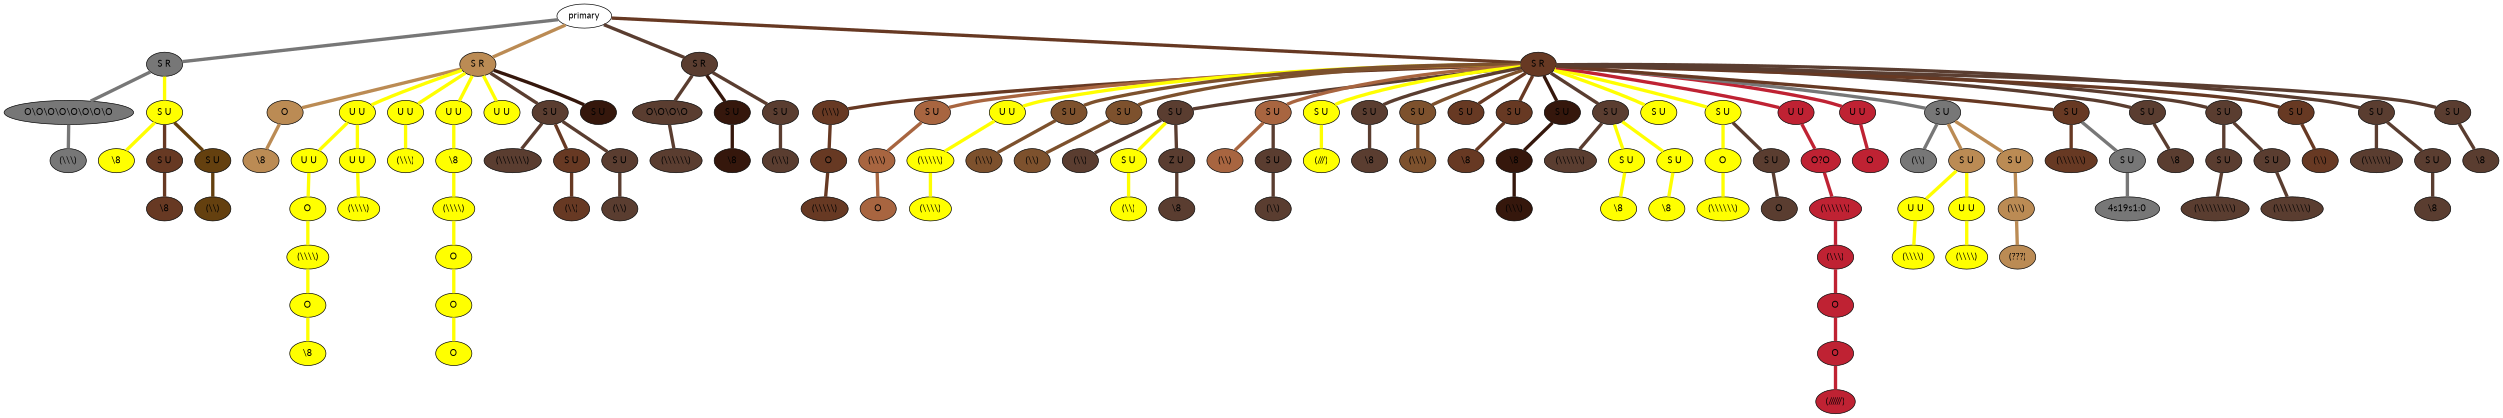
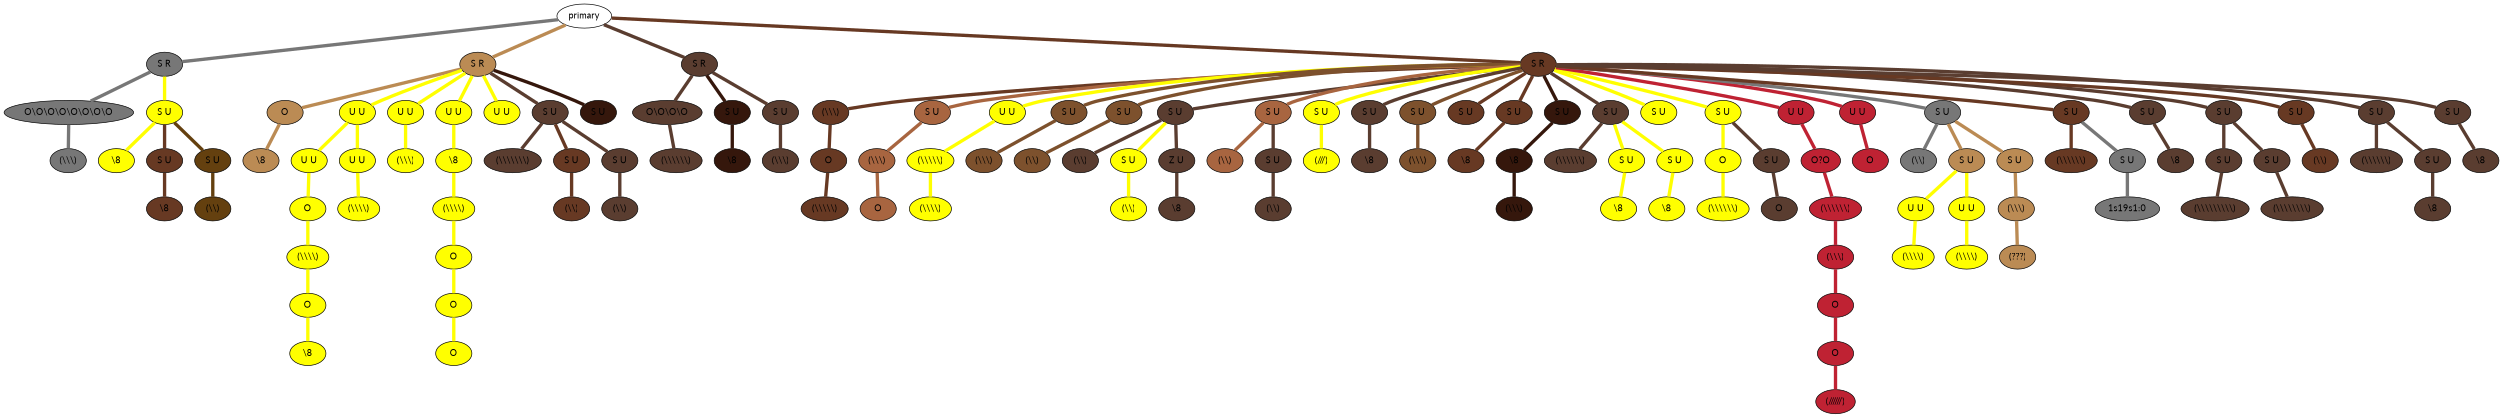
  graph {
    rankdir=TB
    fontname=Lato
    node [fillcolor=yellow style=filled fontname=Lato]
    edge [color=yellow penwidth=5 fontname=Lato]
    n1 [fillcolor="#777777" label="S R"]
    primary [fillcolor="" style=""]
    n3 [fillcolor="#BB8B54" label="S R"]
    n4 [fillcolor="#5A3D30" label="S R"]
    n5 [fillcolor="#673923" label="S R"]
    n6 [fillcolor="#777777" label="O\\O\\O\\O\\O\\O\\O\\O"]
    n7 [label="S U"]
    n8 [fillcolor="#777777" label="(\\\\\\)"]
    n9 [label="\\8"]
    n10 [fillcolor="#673923" label="S U"]
    n11 [fillcolor="#64400F" label="S U"]
    n12 [fillcolor="#673923" label="\\8"]
    n13 [fillcolor="#64400F" label="(\\\\)"]
    n14 [fillcolor="#BB8B54" label=O]
    n15 [label="U U"]
    n16 [label="U U"]
    n17 [label="U U"]
    n18 [label="U U"]
    n19 [fillcolor="#5A3D30" label="S U"]
    n20 [fillcolor="#35170C" label="S U"]
    n21 [fillcolor="#BB8B54" label="\\8"]
    n22 [label="U U"]
    n23 [label="U U"]
    n24 [label=O]
    n25 [label="(\\\\\\\\)"]
    n26 [label=O]
    n27 [label="\\8"]
    n28 [label="(\\\\\\\\)"]
    n29 [label="(\\\\\\)"]
    n30 [label="\\8"]
    n31 [label="(\\\\\\\\)"]
    n32 [label=O]
    n33 [label=O]
    n34 [label=O]
    n35 [fillcolor="#5A3D30" label="(\\\\\\\\\\\\\\)"]
    n36 [fillcolor="#673923" label="S U"]
    n37 [fillcolor="#5A3D30" label="S U"]
    n38 [fillcolor="#673923" label="(\\\\)"]
    n39 [fillcolor="#5A3D30" label="(\\\\)"]
    n40 [fillcolor="#5A3D30" label="O\\O\\O\\O"]
    n41 [fillcolor="#35170C" label="S U"]
    n42 [fillcolor="#5A3D30" label="S U"]
    n43 [fillcolor="#5A3D30" label="(\\\\\\\\\\\\)"]
    n44 [fillcolor="#35170C" label="\\8"]
    n45 [fillcolor="#5A3D30" label="(\\\\\\)"]
    n46 [fillcolor="#673923" label="(\\\\\\)"]
    n47 [fillcolor="#A86540" label="S U"]
    n48 [label="U U"]
    n49 [fillcolor="#7D512D" label="S U"]
    n50 [fillcolor="#7D512D" label="S U"]
    n51 [fillcolor="#5A3D30" label="S U"]
    n52 [fillcolor="#A86540" label="S U"]
    n53 [label="S U"]
    n54 [fillcolor="#5A3D30" label="S U"]
    n55 [fillcolor="#7D512D" label="S U"]
    n56 [fillcolor="#673923" label="S U"]
    n57 [fillcolor="#673923" label="S U"]
    n58 [fillcolor="#35170C" label="S U"]
    n59 [fillcolor="#5A3D30" label="S U"]
    n60 [label="S U"]
    n61 [label="S U"]
    n62 [fillcolor="#BF2233" label="U U"]
    n63 [fillcolor="#BF2233" label="U U"]
    n64 [fillcolor="#777777" label="S U"]
    n65 [fillcolor="#673923" label="S U"]
    n66 [fillcolor="#5A3D30" label="S U"]
    n67 [fillcolor="#5A3D30" label="S U"]
    n68 [fillcolor="#673923" label="S U"]
    n69 [fillcolor="#5A3D30" label="S U"]
    n70 [fillcolor="#5A3D30" label="S U"]
    n71 [fillcolor="#673923" label=O]
    n72 [fillcolor="#673923" label="(\\\\\\\\\\)"]
    n73 [fillcolor="#A86540" label="(\\\\\\)"]
    n74 [fillcolor="#A86540" label=O]
    n75 [label="(\\\\\\\\\\)"]
    n76 [label="(\\\\\\\\)"]
    n77 [fillcolor="#7D512D" label="(\\\\\\)"]
    n78 [fillcolor="#7D512D" label="(\\\\)"]
    n79 [fillcolor="#5A3D30" label="(\\\\)"]
    n80 [label="S U"]
    n81 [fillcolor="#5A3D30" label="Z U"]
    n82 [label="(\\\\)"]
    n83 [fillcolor="#5A3D30" label="\\8"]
    n84 [fillcolor="#A86540" label="(\\\\)"]
    n85 [fillcolor="#5A3D30" label="S U"]
    n86 [fillcolor="#5A3D30" label="(\\\\)"]
    n87 [label="(///)"]
    n88 [fillcolor="#5A3D30" label="\\8"]
    n89 [fillcolor="#7D512D" label="(\\\\\\)"]
    n90 [fillcolor="#673923" label="\\8"]
    n91 [fillcolor="#35170C" label="\\8"]
    n92 [fillcolor="#35170C" label="(\\\\\\)"]
    n93 [fillcolor="#5A3D30" label="(\\\\\\\\\\\\)"]
    n94 [label="S U"]
    n95 [label="S U"]
    n96 [label="\\8"]
    n97 [label="\\8"]
    n98 [label=O]
    n99 [fillcolor="#5A3D30" label="S U"]
    n100 [label="(\\\\\\\\\\\\)"]
    n101 [fillcolor="#5A3D30" label=O]
    n102 [fillcolor="#BF2233" label="O?O"]
    n103 [fillcolor="#BF2233" label="(\\\\\\\\\\\\)"]
    n104 [fillcolor="#BF2233" label="(\\\\\\)"]
    n105 [fillcolor="#BF2233" label=O]
    n106 [fillcolor="#BF2233" label=O]
    n107 [fillcolor="#BF2233" label="(//////)"]
    n108 [fillcolor="#BF2233" label=O]
    n109 [fillcolor="#777777" label="(\\\\)"]
    n110 [fillcolor="#BB8B54" label="S U"]
    n111 [fillcolor="#BB8B54" label="S U"]
    n112 [label="U U"]
    n113 [label="U U"]
    n114 [label="(\\\\\\\\)"]
    n115 [label="(\\\\\\\\)"]
    n116 [fillcolor="#BB8B54" label="(\\\\\\)"]
    n117 [fillcolor="#BB8B54" label="(???)"]
    n118 [fillcolor="#673923" label="(\\\\\\\\\\\\)"]
    n119 [fillcolor="#777777" label="S U"]
-   "4s19s1:0" [fillcolor="#777777"]
+   "4s19s1:0" [fillcolor="#777777" label="1s19s1:0"]
    n121 [fillcolor="#5A3D30" label="\\8"]
    n122 [fillcolor="#5A3D30" label="S U"]
    n123 [fillcolor="#5A3D30" label="S U"]
    n124 [fillcolor="#5A3D30" label="(\\\\\\\\\\\\\\\\\\)"]
    n125 [fillcolor="#5A3D30" label="(\\\\\\\\\\\\\\\\)"]
    n126 [fillcolor="#673923" label="(\\\\)"]
    n127 [fillcolor="#5A3D30" label="(\\\\\\\\\\\\)"]
    n128 [fillcolor="#5A3D30" label="S U"]
    n129 [fillcolor="#5A3D30" label="\\8"]
    n130 [fillcolor="#5A3D30" label="\\8"]
    n1 -- n6 [color="#777777"]
    n1 -- n7
    primary -- n1 [color="#777777"]
    primary -- n3 [color="#BB8B54"]
    primary -- n4 [color="#5A3D30"]
    primary -- n5 [color="#673923"]
    n3 -- n14 [color="#BB8B54"]
    n3 -- n15
    n3 -- n16
    n3 -- n17
    n3 -- n18
    n3 -- n19 [color="#5A3D30"]
    n3 -- n20 [color="#35170C"]
    n4 -- n40 [color="#5A3D30"]
    n4 -- n41 [color="#35170C"]
    n4 -- n42 [color="#5A3D30"]
    n5 -- n46 [color="#673923"]
    n5 -- n47 [color="#A86540"]
    n5 -- n48
    n5 -- n49 [color="#7D512D"]
    n5 -- n50 [color="#7D512D"]
    n5 -- n51 [color="#5A3D30"]
    n5 -- n52 [color="#A86540"]
    n5 -- n53
    n5 -- n54 [color="#5A3D30"]
    n5 -- n55 [color="#7D512D"]
    n5 -- n56 [color="#673923"]
    n5 -- n57 [color="#673923"]
    n5 -- n58 [color="#35170C"]
    n5 -- n59 [color="#5A3D30"]
    n5 -- n60
    n5 -- n61
    n5 -- n62 [color="#BF2233"]
    n5 -- n63 [color="#BF2233"]
    n5 -- n64 [color="#777777"]
    n5 -- n65 [color="#673923"]
    n5 -- n66 [color="#5A3D30"]
    n5 -- n67 [color="#5A3D30"]
    n5 -- n68 [color="#673923"]
    n5 -- n69 [color="#5A3D30"]
    n5 -- n70 [color="#5A3D30"]
    n6 -- n8 [color="#777777"]
    n7 -- n9
    n7 -- n10 [color="#673923"]
    n7 -- n11 [color="#64400F"]
    n10 -- n12 [color="#673923"]
    n11 -- n13 [color="#64400F"]
    n14 -- n21 [color="#BB8B54"]
    n15 -- n22
    n15 -- n23
    n16 -- n29
    n17 -- n30
    n19 -- n35 [color="#5A3D30"]
    n19 -- n36 [color="#673923"]
    n19 -- n37 [color="#5A3D30"]
    n22 -- n24
    n23 -- n28
    n24 -- n25
    n25 -- n26
    n26 -- n27
    n30 -- n31
    n31 -- n32
    n32 -- n33
    n33 -- n34
    n36 -- n38 [color="#673923"]
    n37 -- n39 [color="#5A3D30"]
    n40 -- n43 [color="#5A3D30"]
    n41 -- n44 [color="#35170C"]
    n42 -- n45 [color="#5A3D30"]
    n46 -- n71 [color="#673923"]
    n47 -- n73 [color="#A86540"]
    n48 -- n75
    n49 -- n77 [color="#7D512D"]
    n50 -- n78 [color="#7D512D"]
    n51 -- n79 [color="#5A3D30"]
    n51 -- n80
    n51 -- n81 [color="#5A3D30"]
    n52 -- n84 [color="#A86540"]
    n52 -- n85 [color="#5A3D30"]
    n53 -- n87
    n54 -- n88 [color="#5A3D30"]
    n55 -- n89 [color="#7D512D"]
    n57 -- n90 [color="#673923"]
    n58 -- n91 [color="#35170C"]
    n59 -- n93 [color="#5A3D30"]
    n59 -- n94
    n59 -- n95
    n61 -- n98
    n61 -- n99 [color="#5A3D30"]
    n62 -- n102 [color="#BF2233"]
    n63 -- n108 [color="#BF2233"]
    n64 -- n109 [color="#777777"]
    n64 -- n110 [color="#BB8B54"]
    n64 -- n111 [color="#BB8B54"]
    n65 -- n118 [color="#673923"]
    n65 -- n119 [color="#777777"]
    n66 -- n121 [color="#5A3D30"]
    n67 -- n122 [color="#5A3D30"]
    n67 -- n123 [color="#5A3D30"]
    n68 -- n126 [color="#673923"]
    n69 -- n127 [color="#5A3D30"]
    n69 -- n128 [color="#5A3D30"]
    n70 -- n130 [color="#5A3D30"]
    n71 -- n72 [color="#673923"]
    n73 -- n74 [color="#A86540"]
    n75 -- n76
    n80 -- n82
    n81 -- n83 [color="#5A3D30"]
    n85 -- n86 [color="#5A3D30"]
    n91 -- n92 [color="#35170C"]
    n94 -- n96
    n95 -- n97
    n98 -- n100
    n99 -- n101 [color="#5A3D30"]
    n102 -- n103 [color="#BF2233"]
    n103 -- n104 [color="#BF2233"]
    n104 -- n105 [color="#BF2233"]
    n105 -- n106 [color="#BF2233"]
    n106 -- n107 [color="#BF2233"]
    n110 -- n112
    n110 -- n113
    n111 -- n116 [color="#BB8B54"]
    n112 -- n114
    n113 -- n115
    n116 -- n117 [color="#BB8B54"]
    n119 -- "4s19s1:0" [color="#777777"]
    n122 -- n124 [color="#5A3D30"]
    n123 -- n125 [color="#5A3D30"]
    n128 -- n129 [color="#5A3D30"]
  }
